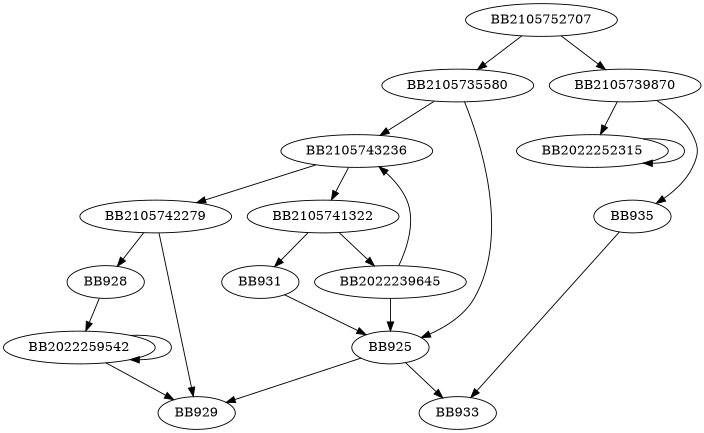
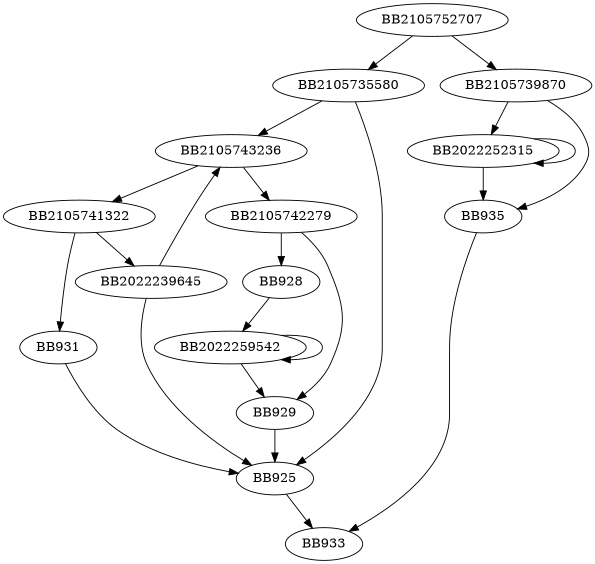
  digraph {
    BB2105752707
    BB2105735580
    BB2105739870
    BB2105743236
    BB925
    BB2022252315
    BB935
    BB2105741322
    BB2105742279
    BB933
    BB931
    n12 [label=BB2022239645]
    BB928
    BB929
    BB2022259542
    BB2105752707 -> BB2105735580
    BB2105752707 -> BB2105739870
    BB2105735580 -> BB2105743236
    BB2105735580 -> BB925
    BB2105739870 -> BB2022252315
    BB2105739870 -> BB935
    BB2105743236 -> BB2105741322
    BB2105743236 -> BB2105742279
    BB925 -> BB933
    BB2022252315 -> BB2022252315
+   BB2022252315 -> BB935
    BB935 -> BB933
    BB2105741322 -> BB931
    BB2105741322 -> n12
    BB2105742279 -> BB928
    BB2105742279 -> BB929
    BB931 -> BB925
    n12 -> BB2105743236
    n12 -> BB925
    BB928 -> BB2022259542
-   BB925 -> BB929
+   BB929 -> BB925
    BB2022259542 -> BB929
    BB2022259542 -> BB2022259542
  }
